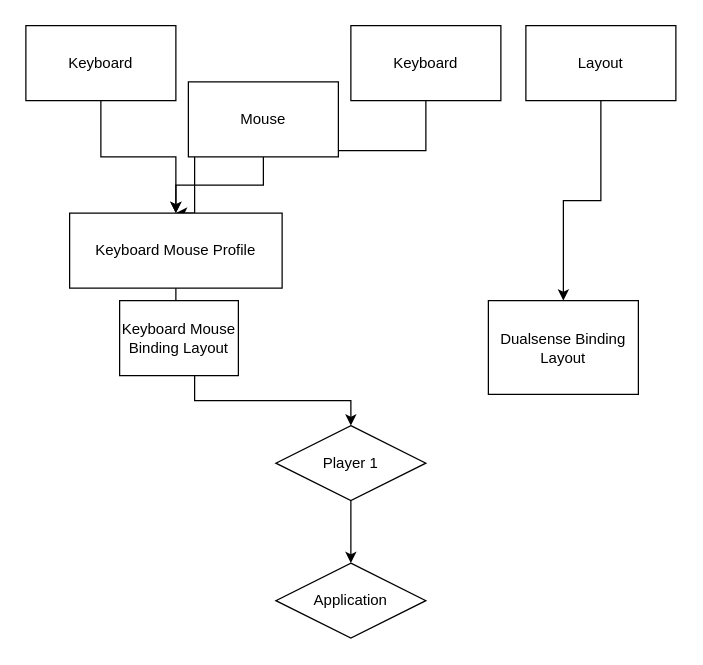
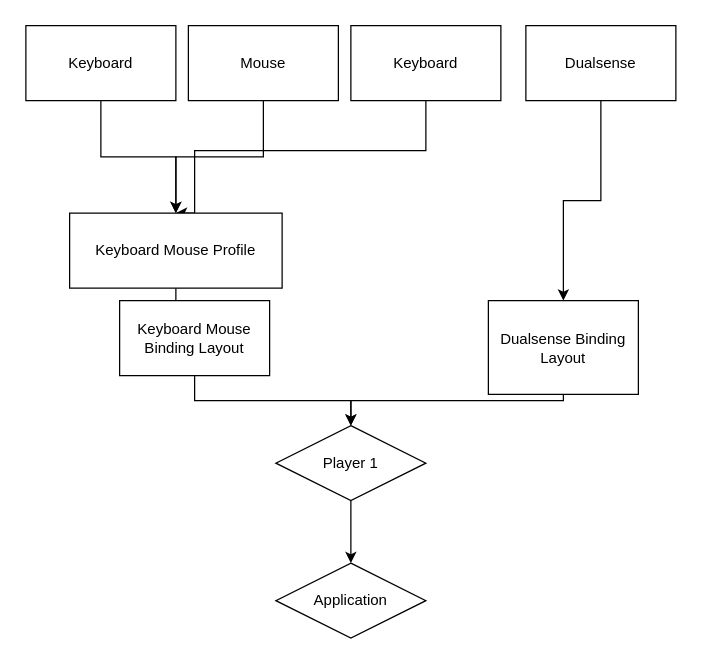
  <mxCell id="0" />
  <mxCell id="1" parent="0" />
  <mxCell id="2" style="edgeStyle=orthogonalEdgeStyle;rounded=0;orthogonalLoop=1;jettySize=auto;html=1;exitX=0.5;exitY=1;exitDx=0;exitDy=0;" parent="1" source="3" target="9" edge="1"><mxGeometry relative="1" as="geometry" /></mxCell>
  <mxCell id="3" value="Keyboard" style="rounded=0;whiteSpace=wrap;html=1;" parent="1" vertex="1"><mxGeometry x="20" y="20" width="120" height="60" as="geometry" /></mxCell>
  <mxCell id="4" style="edgeStyle=orthogonalEdgeStyle;rounded=0;orthogonalLoop=1;jettySize=auto;html=1;entryX=0.5;entryY=0;entryDx=0;entryDy=0;" parent="1" source="5" target="9" edge="1"><mxGeometry relative="1" as="geometry"><Array as="points"><mxPoint x="340" y="120" /><mxPoint x="155" y="120" /></Array></mxGeometry></mxCell>
  <mxCell id="5" value="Keyboard" style="rounded=0;whiteSpace=wrap;html=1;" parent="1" vertex="1"><mxGeometry x="280" y="20" width="120" height="60" as="geometry" /></mxCell>
  <mxCell id="6" style="edgeStyle=orthogonalEdgeStyle;rounded=0;orthogonalLoop=1;jettySize=auto;html=1;exitX=0.5;exitY=1;exitDx=0;exitDy=0;entryX=0.5;entryY=0;entryDx=0;entryDy=0;" parent="1" source="7" target="9" edge="1"><mxGeometry relative="1" as="geometry"><mxPoint x="160" y="150" as="targetPoint" /></mxGeometry></mxCell>
- <mxCell id="7" value="Mouse" style="rounded=0;whiteSpace=wrap;html=1;" parent="1" vertex="1"><mxGeometry x="150" y="65" width="120" height="60" as="geometry" /></mxCell>
+ <mxCell id="7" value="Mouse" style="rounded=0;whiteSpace=wrap;html=1;" parent="1" vertex="1"><mxGeometry x="150" y="20" width="120" height="60" as="geometry" /></mxCell>
  <mxCell id="8" style="edgeStyle=orthogonalEdgeStyle;rounded=0;orthogonalLoop=1;jettySize=auto;html=1;entryX=0.5;entryY=0;entryDx=0;entryDy=0;" parent="1" source="9" target="16" edge="1"><mxGeometry relative="1" as="geometry" /></mxCell>
  <mxCell id="9" value="Keyboard Mouse Profile" style="rounded=0;whiteSpace=wrap;html=1;" parent="1" vertex="1"><mxGeometry x="55" y="170" width="170" height="60" as="geometry" /></mxCell>
  <mxCell id="10" style="edgeStyle=orthogonalEdgeStyle;rounded=0;orthogonalLoop=1;jettySize=auto;html=1;entryX=0.5;entryY=0;entryDx=0;entryDy=0;" parent="1" source="11" target="18" edge="1"><mxGeometry relative="1" as="geometry" /></mxCell>
- <mxCell id="11" value="Layout" style="rounded=0;whiteSpace=wrap;html=1;" parent="1" vertex="1"><mxGeometry x="420" y="20" width="120" height="60" as="geometry" /></mxCell>
+ <mxCell id="11" value="Dualsense" style="rounded=0;whiteSpace=wrap;html=1;" parent="1" vertex="1"><mxGeometry x="420" y="20" width="120" height="60" as="geometry" /></mxCell>
  <mxCell id="12" style="edgeStyle=orthogonalEdgeStyle;rounded=0;orthogonalLoop=1;jettySize=auto;html=1;" parent="1" source="13" target="14" edge="1"><mxGeometry relative="1" as="geometry" /></mxCell>
  <mxCell id="13" value="Player 1" style="rhombus;whiteSpace=wrap;html=1;" parent="1" vertex="1"><mxGeometry x="220" y="340" width="120" height="60" as="geometry" /></mxCell>
  <mxCell id="14" value="Application" style="rhombus;whiteSpace=wrap;html=1;" parent="1" vertex="1"><mxGeometry x="220" y="450" width="120" height="60" as="geometry" /></mxCell>
  <mxCell id="15" style="edgeStyle=orthogonalEdgeStyle;rounded=0;orthogonalLoop=1;jettySize=auto;html=1;entryX=0.5;entryY=0;entryDx=0;entryDy=0;" parent="1" source="16" target="13" edge="1"><mxGeometry relative="1" as="geometry"><Array as="points"><mxPoint x="155" y="320" /><mxPoint x="280" y="320" /></Array></mxGeometry></mxCell>
- <mxCell id="16" value="Keyboard Mouse Binding Layout" style="rounded=0;whiteSpace=wrap;html=1;" parent="1" vertex="1"><mxGeometry x="95" y="240" width="95" height="60" as="geometry" /></mxCell>
+ <mxCell id="16" value="Keyboard Mouse Binding Layout" style="rounded=0;whiteSpace=wrap;html=1;" parent="1" vertex="1"><mxGeometry x="95" y="240" width="120" height="60" as="geometry" /></mxCell>
+ <mxCell id="17" style="edgeStyle=orthogonalEdgeStyle;rounded=0;orthogonalLoop=1;jettySize=auto;html=1;entryX=0.5;entryY=0;entryDx=0;entryDy=0;" parent="1" source="18" target="13" edge="1"><mxGeometry relative="1" as="geometry"><mxPoint x="410" y="330" as="targetPoint" /><Array as="points"><mxPoint x="450" y="320" /><mxPoint x="280" y="320" /></Array></mxGeometry></mxCell>
  <mxCell id="18" value="Dualsense Binding Layout" style="rounded=0;whiteSpace=wrap;html=1;" parent="1" vertex="1"><mxGeometry x="390" y="240" width="120" height="75" as="geometry" /></mxCell>
